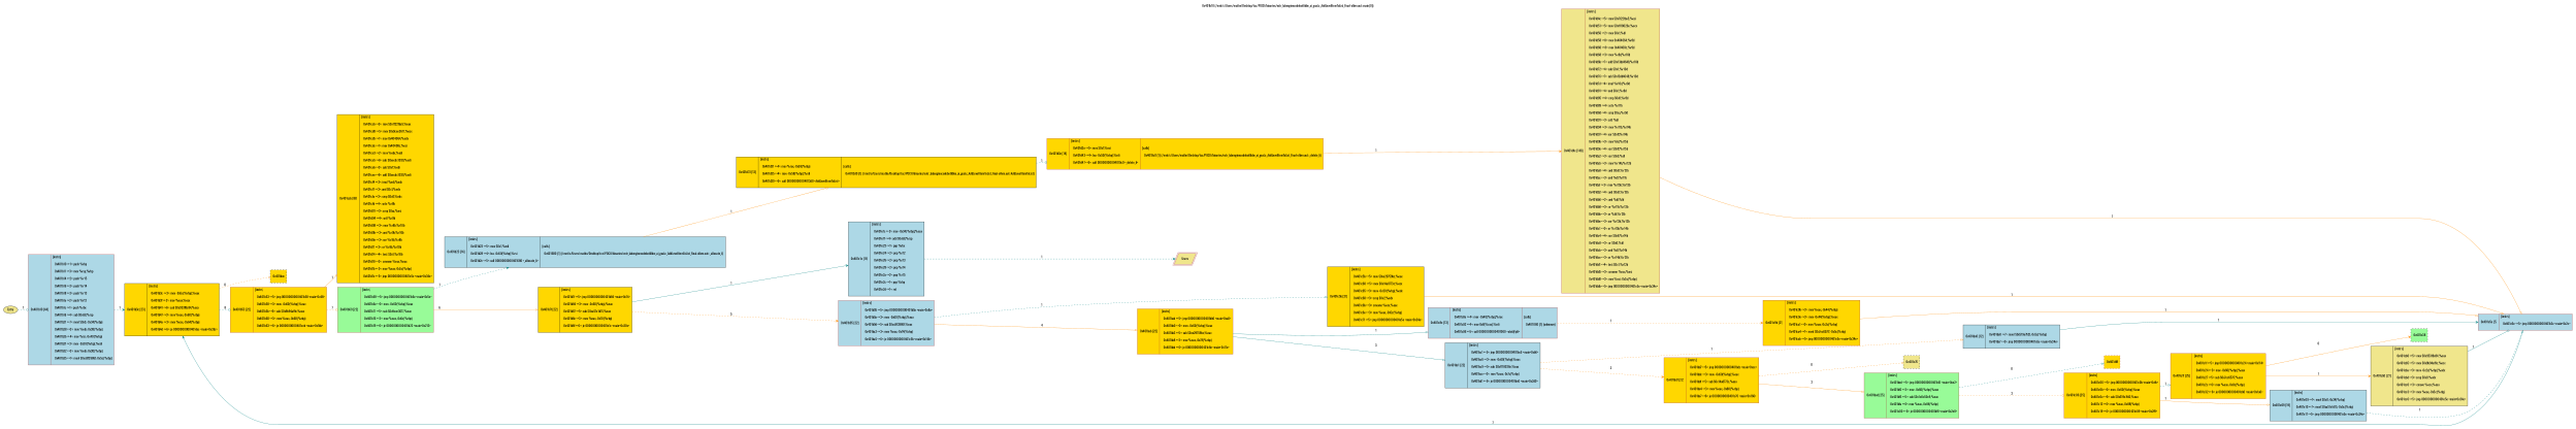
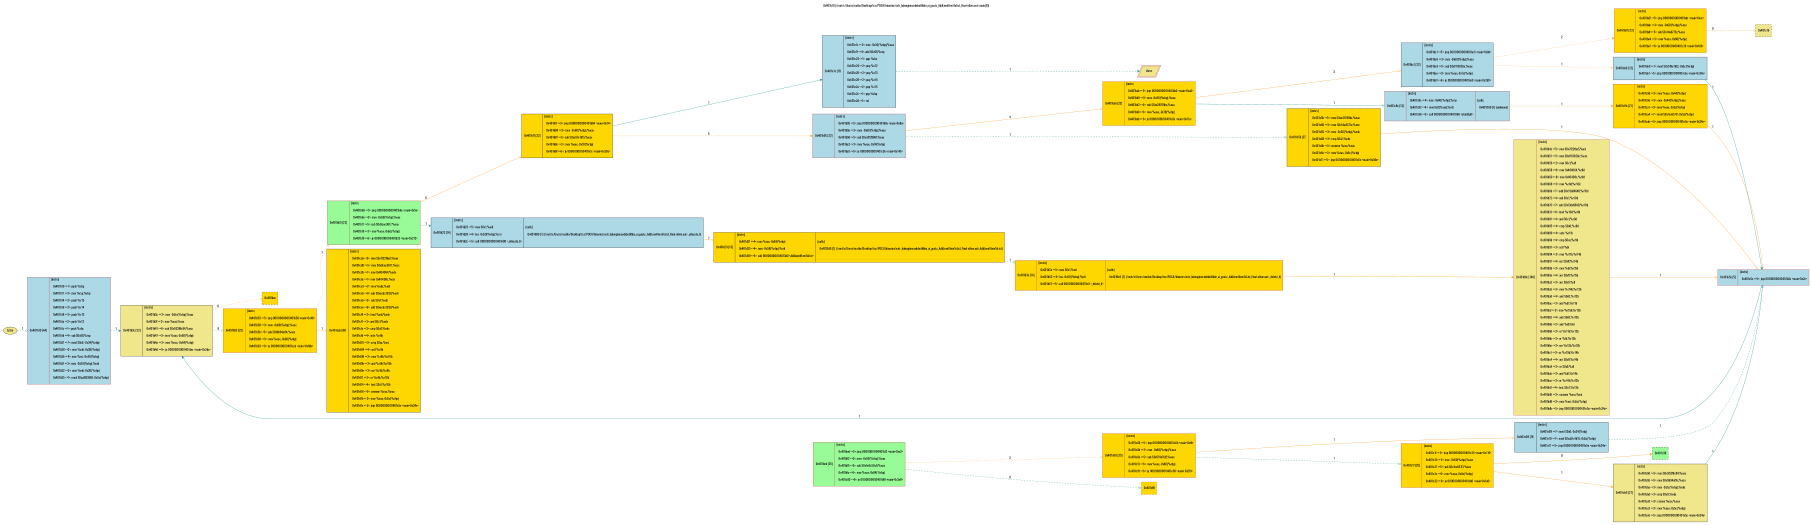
  digraph {
    fontname=Oswald
    label="0x401b10 (/mnt/c/Users/mathe/Desktop/tcc/POCII/binaries/extr_labenginecodebotlibbe_ai_goal.c_AddLevelItemToList_Final-ollvm.out::main(0))"
    labelloc=t
    rankdir=LR
    node [color=brown fillcolor=gold fontname=Oswald shape=record style=filled]
    edge [arrowhead=onormal color=darkorange fontname=Oswald style=dashed]
    Entry [color=black fillcolor=khaki height=0.3 shape=ellipse width=0.3]
    n2 [fillcolor=lightblue label="{\n     0x401b10 [44]\l\n     | [instrs]\l\n     &nbsp;&nbsp;0x401b10 \<+1\>: push %rbp\l\n     &nbsp;&nbsp;0x401b11 \<+3\>: mov %rsp,%rbp\l\n     &nbsp;&nbsp;0x401b14 \<+2\>: push %r15\l\n     &nbsp;&nbsp;0x401b16 \<+2\>: push %r14\l\n     &nbsp;&nbsp;0x401b18 \<+2\>: push %r13\l\n     &nbsp;&nbsp;0x401b1a \<+2\>: push %r12\l\n     &nbsp;&nbsp;0x401b1c \<+1\>: push %rbx\l\n     &nbsp;&nbsp;0x401b1d \<+4\>: sub $0x68,%rsp\l\n     &nbsp;&nbsp;0x401b21 \<+7\>: movl $0x0,-0x34(%rbp)\l\n     &nbsp;&nbsp;0x401b28 \<+3\>: mov %edi,-0x38(%rbp)\l\n     &nbsp;&nbsp;0x401b2b \<+4\>: mov %rsi,-0x40(%rbp)\l\n     &nbsp;&nbsp;0x401b2f \<+3\>: mov -0x38(%rbp),%edi\l\n     &nbsp;&nbsp;0x401b32 \<+3\>: mov %edi,-0x30(%rbp)\l\n     &nbsp;&nbsp;0x401b35 \<+7\>: movl $0xc8f3986f,-0x5c(%rbp)\l\n  }"]
-   n3 [color=black label="{\n     0x401b3c [23]\l\n     | [instrs]\l\n     &nbsp;&nbsp;0x401b3c \<+3\>: mov -0x5c(%rbp),%eax\l\n     &nbsp;&nbsp;0x401b3f \<+2\>: mov %eax,%ecx\l\n     &nbsp;&nbsp;0x401b41 \<+6\>: sub $0x953f8c84,%ecx\l\n     &nbsp;&nbsp;0x401b47 \<+3\>: mov %eax,-0x60(%rbp)\l\n     &nbsp;&nbsp;0x401b4a \<+3\>: mov %ecx,-0x64(%rbp)\l\n     &nbsp;&nbsp;0x401b4d \<+6\>: je 0000000000401dec \<main+0x2dc\>\l\n  }"]
+   n3 [color=black fillcolor=khaki label="{\n     0x401b3c [23]\l\n     | [instrs]\l\n     &nbsp;&nbsp;0x401b3c \<+3\>: mov -0x5c(%rbp),%eax\l\n     &nbsp;&nbsp;0x401b3f \<+2\>: mov %eax,%ecx\l\n     &nbsp;&nbsp;0x401b41 \<+6\>: sub $0x953f8c84,%ecx\l\n     &nbsp;&nbsp;0x401b47 \<+3\>: mov %eax,-0x60(%rbp)\l\n     &nbsp;&nbsp;0x401b4a \<+3\>: mov %ecx,-0x64(%rbp)\l\n     &nbsp;&nbsp;0x401b4d \<+6\>: je 0000000000401dec \<main+0x2dc\>\l\n  }"]
    n4 [color=black label="{\n     0x401dec\l\n  }" style="dashed,filled"]
    n5 [label="{\n     0x401b53 [22]\l\n     | [instrs]\l\n     &nbsp;&nbsp;0x401b53 \<+5\>: jmp 0000000000401b58 \<main+0x48\>\l\n     &nbsp;&nbsp;0x401b58 \<+3\>: mov -0x60(%rbp),%eax\l\n     &nbsp;&nbsp;0x401b5b \<+5\>: sub $0x9b94af9c,%eax\l\n     &nbsp;&nbsp;0x401b60 \<+3\>: mov %eax,-0x68(%rbp)\l\n     &nbsp;&nbsp;0x401b63 \<+6\>: je 0000000000401ccb \<main+0x1bb\>\l\n  }"]
    n6 [color=black label="{\n     0x401ccb [88]\l\n     | [instrs]\l\n     &nbsp;&nbsp;0x401ccb \<+5\>: mov $0x7f22fba5,%eax\l\n     &nbsp;&nbsp;0x401cd0 \<+5\>: mov $0x9cee3677,%ecx\l\n     &nbsp;&nbsp;0x401cd5 \<+7\>: mov 0x404064,%edx\l\n     &nbsp;&nbsp;0x401cdc \<+7\>: mov 0x40408c,%esi\l\n     &nbsp;&nbsp;0x401ce3 \<+2\>: mov %edx,%edi\l\n     &nbsp;&nbsp;0x401ce5 \<+6\>: sub $0xecdc1030,%edi\l\n     &nbsp;&nbsp;0x401ceb \<+3\>: sub $0x1,%edi\l\n     &nbsp;&nbsp;0x401cee \<+6\>: add $0xecdc1030,%edi\l\n     &nbsp;&nbsp;0x401cf4 \<+3\>: imul %edi,%edx\l\n     &nbsp;&nbsp;0x401cf7 \<+3\>: and $0x1,%edx\l\n     &nbsp;&nbsp;0x401cfa \<+3\>: cmp $0x0,%edx\l\n     &nbsp;&nbsp;0x401cfd \<+4\>: sete %r8b\l\n     &nbsp;&nbsp;0x401d01 \<+3\>: cmp $0xa,%esi\l\n     &nbsp;&nbsp;0x401d04 \<+4\>: setl %r9b\l\n     &nbsp;&nbsp;0x401d08 \<+3\>: mov %r8b,%r10b\l\n     &nbsp;&nbsp;0x401d0b \<+3\>: and %r9b,%r10b\l\n     &nbsp;&nbsp;0x401d0e \<+3\>: xor %r9b,%r8b\l\n     &nbsp;&nbsp;0x401d11 \<+3\>: or %r8b,%r10b\l\n     &nbsp;&nbsp;0x401d14 \<+4\>: test $0x1,%r10b\l\n     &nbsp;&nbsp;0x401d18 \<+3\>: cmovne %ecx,%eax\l\n     &nbsp;&nbsp;0x401d1b \<+3\>: mov %eax,-0x5c(%rbp)\l\n     &nbsp;&nbsp;0x401d1e \<+5\>: jmp 0000000000401e5e \<main+0x34e\>\l\n  }"]
    n7 [fillcolor=palegreen label="{\n     0x401b69 [22]\l\n     | [instrs]\l\n     &nbsp;&nbsp;0x401b69 \<+5\>: jmp 0000000000401b6e \<main+0x5e\>\l\n     &nbsp;&nbsp;0x401b6e \<+3\>: mov -0x60(%rbp),%eax\l\n     &nbsp;&nbsp;0x401b71 \<+5\>: sub $0x9cee3677,%eax\l\n     &nbsp;&nbsp;0x401b76 \<+3\>: mov %eax,-0x6c(%rbp)\l\n     &nbsp;&nbsp;0x401b79 \<+6\>: je 0000000000401d23 \<main+0x213\>\l\n  }"]
    n8 [color=black fillcolor=lightblue label="{\n     0x401d23 [14]\l\n     | [instrs]\l\n     &nbsp;&nbsp;0x401d23 \<+5\>: mov $0x1,%edi\l\n     &nbsp;&nbsp;0x401d28 \<+4\>: lea -0x50(%rbp),%rsi\l\n     &nbsp;&nbsp;0x401d2c \<+5\>: call 0000000000401680 \<_allocate_li\>\l\n     | [calls]\l\n     &nbsp;&nbsp;0x401680 \{1\} (/mnt/c/Users/mathe/Desktop/tcc/POCII/binaries/extr_labenginecodebotlibbe_ai_goal.c_AddLevelItemToList_Final-ollvm.out::_allocate_li)\l\n  }"]
    n9 [color=black label="{\n     0x401b7f [22]\l\n     | [instrs]\l\n     &nbsp;&nbsp;0x401b7f \<+5\>: jmp 0000000000401b84 \<main+0x74\>\l\n     &nbsp;&nbsp;0x401b84 \<+3\>: mov -0x60(%rbp),%eax\l\n     &nbsp;&nbsp;0x401b87 \<+5\>: sub $0xa51e1d15,%eax\l\n     &nbsp;&nbsp;0x401b8c \<+3\>: mov %eax,-0x70(%rbp)\l\n     &nbsp;&nbsp;0x401b8f \<+6\>: je 0000000000401e1c \<main+0x30c\>\l\n  }"]
    n10 [fillcolor=khaki height=0.3 label=Users peripheries=2 shape=parallelogram width=0.3]
    n11 [fillcolor=lightblue label="{\n     0x401e5e [5]\l\n     | [instrs]\l\n     &nbsp;&nbsp;0x401e5e \<+5\>: jmp 0000000000401b3c \<main+0x2c\>\l\n  }"]
    n12 [color=black label="{\n     0x401d31 [13]\l\n     | [instrs]\l\n     &nbsp;&nbsp;0x401d31 \<+4\>: mov %rax,-0x58(%rbp)\l\n     &nbsp;&nbsp;0x401d35 \<+4\>: mov -0x58(%rbp),%rdi\l\n     &nbsp;&nbsp;0x401d39 \<+5\>: call 00000000004013d0 \<AddLevelItemToList\>\l\n     | [calls]\l\n     &nbsp;&nbsp;0x4013d0 \{1\} (/mnt/c/Users/mathe/Desktop/tcc/POCII/binaries/extr_labenginecodebotlibbe_ai_goal.c_AddLevelItemToList_Final-ollvm.out::AddLevelItemToList)\l\n  }"]
    n13 [color=black fillcolor=lightblue label="{\n     0x401e1c [18]\l\n     | [instrs]\l\n     &nbsp;&nbsp;0x401e1c \<+3\>: mov -0x34(%rbp),%eax\l\n     &nbsp;&nbsp;0x401e1f \<+4\>: add $0x68,%rsp\l\n     &nbsp;&nbsp;0x401e23 \<+1\>: pop %rbx\l\n     &nbsp;&nbsp;0x401e24 \<+2\>: pop %r12\l\n     &nbsp;&nbsp;0x401e26 \<+2\>: pop %r13\l\n     &nbsp;&nbsp;0x401e28 \<+2\>: pop %r14\l\n     &nbsp;&nbsp;0x401e2a \<+2\>: pop %r15\l\n     &nbsp;&nbsp;0x401e2c \<+1\>: pop %rbp\l\n     &nbsp;&nbsp;0x401e2d \<+1\>: ret\l\n  }"]
    n14 [fillcolor=lightblue label="{\n     0x401b95 [22]\l\n     | [instrs]\l\n     &nbsp;&nbsp;0x401b95 \<+5\>: jmp 0000000000401b9a \<main+0x8a\>\l\n     &nbsp;&nbsp;0x401b9a \<+3\>: mov -0x60(%rbp),%eax\l\n     &nbsp;&nbsp;0x401b9d \<+5\>: sub $0xc8f3986f,%eax\l\n     &nbsp;&nbsp;0x401ba2 \<+3\>: mov %eax,-0x74(%rbp)\l\n     &nbsp;&nbsp;0x401ba5 \<+6\>: je 0000000000401c5b \<main+0x14b\>\l\n  }"]
    n15 [fillcolor=khaki label="{\n     0x401d4c [148]\l\n     | [instrs]\l\n     &nbsp;&nbsp;0x401d4c \<+5\>: mov $0x7f22fba5,%esi\l\n     &nbsp;&nbsp;0x401d51 \<+5\>: mov $0xf118026e,%ecx\l\n     &nbsp;&nbsp;0x401d56 \<+2\>: mov $0x1,%dl\l\n     &nbsp;&nbsp;0x401d58 \<+8\>: mov 0x404064,%r8d\l\n     &nbsp;&nbsp;0x401d60 \<+8\>: mov 0x40408c,%r9d\l\n     &nbsp;&nbsp;0x401d68 \<+3\>: mov %r8d,%r10d\l\n     &nbsp;&nbsp;0x401d6b \<+7\>: add $0x13dd4648,%r10d\l\n     &nbsp;&nbsp;0x401d72 \<+4\>: sub $0x1,%r10d\l\n     &nbsp;&nbsp;0x401d76 \<+7\>: sub $0x13dd4648,%r10d\l\n     &nbsp;&nbsp;0x401d7d \<+4\>: imul %r10d,%r8d\l\n     &nbsp;&nbsp;0x401d81 \<+4\>: and $0x1,%r8d\l\n     &nbsp;&nbsp;0x401d85 \<+4\>: cmp $0x0,%r8d\l\n     &nbsp;&nbsp;0x401d89 \<+4\>: sete %r11b\l\n     &nbsp;&nbsp;0x401d8d \<+4\>: cmp $0xa,%r9d\l\n     &nbsp;&nbsp;0x401d91 \<+3\>: setl %bl\l\n     &nbsp;&nbsp;0x401d94 \<+3\>: mov %r11b,%r14b\l\n     &nbsp;&nbsp;0x401d97 \<+4\>: xor $0xff,%r14b\l\n     &nbsp;&nbsp;0x401d9b \<+3\>: mov %bl,%r15b\l\n     &nbsp;&nbsp;0x401d9e \<+4\>: xor $0xff,%r15b\l\n     &nbsp;&nbsp;0x401da2 \<+3\>: xor $0x0,%dl\l\n     &nbsp;&nbsp;0x401da5 \<+3\>: mov %r14b,%r12b\l\n     &nbsp;&nbsp;0x401da8 \<+4\>: and $0x0,%r12b\l\n     &nbsp;&nbsp;0x401dac \<+3\>: and %dl,%r11b\l\n     &nbsp;&nbsp;0x401daf \<+3\>: mov %r15b,%r13b\l\n     &nbsp;&nbsp;0x401db2 \<+4\>: and $0x0,%r13b\l\n     &nbsp;&nbsp;0x401db6 \<+2\>: and %dl,%bl\l\n     &nbsp;&nbsp;0x401db8 \<+3\>: or %r11b,%r12b\l\n     &nbsp;&nbsp;0x401dbb \<+3\>: or %bl,%r13b\l\n     &nbsp;&nbsp;0x401dbe \<+3\>: xor %r13b,%r12b\l\n     &nbsp;&nbsp;0x401dc1 \<+3\>: or %r15b,%r14b\l\n     &nbsp;&nbsp;0x401dc4 \<+4\>: xor $0xff,%r14b\l\n     &nbsp;&nbsp;0x401dc8 \<+3\>: or $0x0,%dl\l\n     &nbsp;&nbsp;0x401dcb \<+3\>: and %dl,%r14b\l\n     &nbsp;&nbsp;0x401dce \<+3\>: or %r14b,%r12b\l\n     &nbsp;&nbsp;0x401dd1 \<+4\>: test $0x1,%r12b\l\n     &nbsp;&nbsp;0x401dd5 \<+3\>: cmovne %ecx,%esi\l\n     &nbsp;&nbsp;0x401dd8 \<+3\>: mov %esi,-0x5c(%rbp)\l\n     &nbsp;&nbsp;0x401ddb \<+5\>: jmp 0000000000401e5e \<main+0x34e\>\l\n  }"]
    n16 [label="{\n     0x401d3e [14]\l\n     | [instrs]\l\n     &nbsp;&nbsp;0x401d3e \<+5\>: mov $0x1,%esi\l\n     &nbsp;&nbsp;0x401d43 \<+4\>: lea -0x50(%rbp),%rdi\l\n     &nbsp;&nbsp;0x401d47 \<+5\>: call 00000000004019c0 \<_delete_li\>\l\n     | [calls]\l\n     &nbsp;&nbsp;0x4019c0 \{1\} (/mnt/c/Users/mathe/Desktop/tcc/POCII/binaries/extr_labenginecodebotlibbe_ai_goal.c_AddLevelItemToList_Final-ollvm.out::_delete_li)\l\n  }"]
    n17 [color=black label="{\n     0x401c5b [27]\l\n     | [instrs]\l\n     &nbsp;&nbsp;0x401c5b \<+5\>: mov $0xe29759bc,%eax\l\n     &nbsp;&nbsp;0x401c60 \<+5\>: mov $0x14a8773c,%ecx\l\n     &nbsp;&nbsp;0x401c65 \<+3\>: mov -0x30(%rbp),%edx\l\n     &nbsp;&nbsp;0x401c68 \<+3\>: cmp $0x2,%edx\l\n     &nbsp;&nbsp;0x401c6b \<+3\>: cmovne %ecx,%eax\l\n     &nbsp;&nbsp;0x401c6e \<+3\>: mov %eax,-0x5c(%rbp)\l\n     &nbsp;&nbsp;0x401c71 \<+5\>: jmp 0000000000401e5e \<main+0x34e\>\l\n  }"]
    n18 [label="{\n     0x401bab [22]\l\n     | [instrs]\l\n     &nbsp;&nbsp;0x401bab \<+5\>: jmp 0000000000401bb0 \<main+0xa0\>\l\n     &nbsp;&nbsp;0x401bb0 \<+3\>: mov -0x60(%rbp),%eax\l\n     &nbsp;&nbsp;0x401bb3 \<+5\>: sub $0xe29759bc,%eax\l\n     &nbsp;&nbsp;0x401bb8 \<+3\>: mov %eax,-0x78(%rbp)\l\n     &nbsp;&nbsp;0x401bbb \<+6\>: je 0000000000401c8e \<main+0x17e\>\l\n  }"]
    n19 [fillcolor=lightblue label="{\n     0x401c8e [13]\l\n     | [instrs]\l\n     &nbsp;&nbsp;0x401c8e \<+4\>: mov -0x40(%rbp),%rax\l\n     &nbsp;&nbsp;0x401c92 \<+4\>: mov 0x8(%rax),%rdi\l\n     &nbsp;&nbsp;0x401c96 \<+5\>: call 0000000000401060 \<atoi@plt\>\l\n     | [calls]\l\n     &nbsp;&nbsp;0x401060 \{1\} (unknown)\l\n  }"]
    n20 [color=black fillcolor=lightblue label="{\n     0x401bc1 [22]\l\n     | [instrs]\l\n     &nbsp;&nbsp;0x401bc1 \<+5\>: jmp 0000000000401bc6 \<main+0xb6\>\l\n     &nbsp;&nbsp;0x401bc6 \<+3\>: mov -0x60(%rbp),%eax\l\n     &nbsp;&nbsp;0x401bc9 \<+5\>: sub $0xf118026e,%eax\l\n     &nbsp;&nbsp;0x401bce \<+3\>: mov %eax,-0x7c(%rbp)\l\n     &nbsp;&nbsp;0x401bd1 \<+6\>: je 0000000000401de0 \<main+0x2d0\>\l\n  }"]
    n21 [label="{\n     0x401c9b [21]\l\n     | [instrs]\l\n     &nbsp;&nbsp;0x401c9b \<+3\>: mov %eax,-0x44(%rbp)\l\n     &nbsp;&nbsp;0x401c9e \<+3\>: mov -0x44(%rbp),%eax\l\n     &nbsp;&nbsp;0x401ca1 \<+3\>: mov %eax,-0x2c(%rbp)\l\n     &nbsp;&nbsp;0x401ca4 \<+7\>: movl $0x7ec657f7,-0x5c(%rbp)\l\n     &nbsp;&nbsp;0x401cab \<+5\>: jmp 0000000000401e5e \<main+0x34e\>\l\n  }"]
    n22 [color=black fillcolor=lightblue label="{\n     0x401de0 [12]\l\n     | [instrs]\l\n     &nbsp;&nbsp;0x401de0 \<+7\>: movl $0x519e7fd2,-0x5c(%rbp)\l\n     &nbsp;&nbsp;0x401de7 \<+5\>: jmp 0000000000401e5e \<main+0x34e\>\l\n  }"]
    n23 [label="{\n     0x401bd7 [22]\l\n     | [instrs]\l\n     &nbsp;&nbsp;0x401bd7 \<+5\>: jmp 0000000000401bdc \<main+0xcc\>\l\n     &nbsp;&nbsp;0x401bdc \<+3\>: mov -0x60(%rbp),%eax\l\n     &nbsp;&nbsp;0x401bdf \<+5\>: sub $0x14a8773c,%eax\l\n     &nbsp;&nbsp;0x401be4 \<+3\>: mov %eax,-0x80(%rbp)\l\n     &nbsp;&nbsp;0x401be7 \<+6\>: je 0000000000401c76 \<main+0x166\>\l\n  }"]
    n24 [color=black fillcolor=palegreen label="{\n     0x401c38\l\n  }" style="dashed,filled"]
    n25 [color=black fillcolor=khaki label="{\n     0x401c76\l\n  }" style="dashed,filled"]
    n26 [fillcolor=palegreen label="{\n     0x401bed [25]\l\n     | [instrs]\l\n     &nbsp;&nbsp;0x401bed \<+5\>: jmp 0000000000401bf2 \<main+0xe2\>\l\n     &nbsp;&nbsp;0x401bf2 \<+3\>: mov -0x60(%rbp),%eax\l\n     &nbsp;&nbsp;0x401bf5 \<+5\>: sub $0x1e0c50c9,%eax\l\n     &nbsp;&nbsp;0x401bfa \<+6\>: mov %eax,-0x84(%rbp)\l\n     &nbsp;&nbsp;0x401c00 \<+6\>: je 0000000000401df8 \<main+0x2e8\>\l\n  }"]
    n27 [color=black fillcolor=khaki label="{\n     0x401cb0 [27]\l\n     | [instrs]\l\n     &nbsp;&nbsp;0x401cb0 \<+5\>: mov $0x953f8c84,%eax\l\n     &nbsp;&nbsp;0x401cb5 \<+5\>: mov $0x9b94af9c,%ecx\l\n     &nbsp;&nbsp;0x401cba \<+3\>: mov -0x2c(%rbp),%edx\l\n     &nbsp;&nbsp;0x401cbd \<+3\>: cmp $0x0,%edx\l\n     &nbsp;&nbsp;0x401cc0 \<+3\>: cmove %ecx,%eax\l\n     &nbsp;&nbsp;0x401cc3 \<+3\>: mov %eax,-0x5c(%rbp)\l\n     &nbsp;&nbsp;0x401cc6 \<+5\>: jmp 0000000000401e5e \<main+0x34e\>\l\n  }"]
    n28 [label="{\n     0x401df8\l\n  }" style="dashed,filled"]
    n29 [label="{\n     0x401c06 [25]\l\n     | [instrs]\l\n     &nbsp;&nbsp;0x401c06 \<+5\>: jmp 0000000000401c0b \<main+0xfb\>\l\n     &nbsp;&nbsp;0x401c0b \<+3\>: mov -0x60(%rbp),%eax\l\n     &nbsp;&nbsp;0x401c0e \<+5\>: sub $0x519e7fd2,%eax\l\n     &nbsp;&nbsp;0x401c13 \<+6\>: mov %eax,-0x88(%rbp)\l\n     &nbsp;&nbsp;0x401c19 \<+6\>: je 0000000000401e09 \<main+0x2f9\>\l\n  }"]
    n30 [label="{\n     0x401c1f [25]\l\n     | [instrs]\l\n     &nbsp;&nbsp;0x401c1f \<+5\>: jmp 0000000000401c24 \<main+0x114\>\l\n     &nbsp;&nbsp;0x401c24 \<+3\>: mov -0x60(%rbp),%eax\l\n     &nbsp;&nbsp;0x401c27 \<+5\>: sub $0x7ec657f7,%eax\l\n     &nbsp;&nbsp;0x401c2c \<+6\>: mov %eax,-0x8c(%rbp)\l\n     &nbsp;&nbsp;0x401c32 \<+6\>: je 0000000000401cb0 \<main+0x1a0\>\l\n  }"]
    n31 [color=black fillcolor=lightblue label="{\n     0x401e09 [19]\l\n     | [instrs]\l\n     &nbsp;&nbsp;0x401e09 \<+7\>: movl $0x0,-0x34(%rbp)\l\n     &nbsp;&nbsp;0x401e10 \<+7\>: movl $0xa51e1d15,-0x5c(%rbp)\l\n     &nbsp;&nbsp;0x401e17 \<+5\>: jmp 0000000000401e5e \<main+0x34e\>\l\n  }"]
    Entry -> n2 [arrowhead=odot color=teal label=" 1"]
    n2 -> n3 [arrowhead=vee color=teal label=" 1"]
    n3 -> n4 [arrowhead=odot label=" 0"]
    n3 -> n5 [arrowhead=odot color=teal label=" 8"]
    n5 -> n6 [arrowhead=odot label=" 1" style=solid]
    n5 -> n7 [arrowhead=odot label=" 7"]
    n7 -> n8 [arrowhead=vee color=teal label=" 1"]
    n7 -> n9 [label=" 6" style=solid]
    n8 -> n12 [arrowhead=odot label=" 1" style=solid]
    n9 -> n13 [arrowhead=vee color=teal label=" 1" style=solid]
    n9 -> n14 [arrowhead=vee label=" 5"]
    n11 -> n3 [arrowhead=vee color=teal label=" 7" style=solid]
    n12 -> n16 [arrowhead=odot color=teal label=" 1"]
    n13 -> n10 [arrowhead=vee color=teal label=" 1"]
    n14 -> n17 [color=teal label=" 1"]
    n14 -> n18 [label=" 4" style=solid]
    n15 -> n11 [label=" 1" style=solid]
    n16 -> n15 [arrowhead=vee label=" 1" style=solid]
    n17 -> n11 [label=" 1" style=solid]
    n18 -> n19 [color=teal label=" 1" style=solid]
-   n18 -> n20 [color=teal label=" 3" style=solid]
+   n18 -> n20 [label=" 3" style=solid]
    n19 -> n21 [arrowhead=vee label=" 1"]
    n20 -> n22 [label=" 1"]
    n20 -> n23 [arrowhead=vee label=" 2"]
    n21 -> n11 [label=" 1" style=solid]
    n22 -> n11 [arrowhead=vee color=teal label=" 1" style=solid]
    n23 -> n25 [arrowhead=odot label=" 0"]
-   n23 -> n26 [label=" 2" style=solid]
    n26 -> n28 [color=teal label=" 0"]
    n26 -> n29 [arrowhead=odot label=" 2"]
    n27 -> n11 [arrowhead=odot color=teal label=" 1" style=solid]
    n29 -> n30 [color=teal label=" 1"]
    n29 -> n31 [label=" 1" style=solid]
    n30 -> n24 [arrowhead=vee label=" 0" style=solid]
    n30 -> n27 [arrowhead=vee label=" 1" style=solid]
    n31 -> n11 [color=teal label=" 1"]
  }
